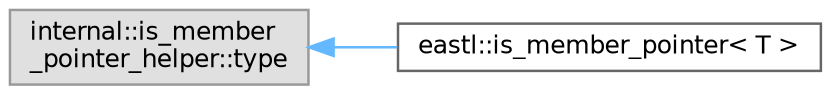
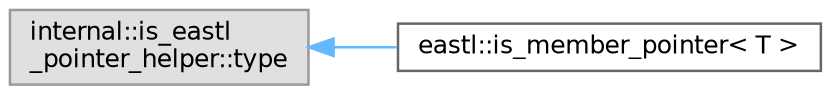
  digraph {
    rankdir=LR
    node [fontname=Helvetica fontsize=10 shape=box style=filled]
-   n1 [color=grey60 fillcolor="#E0E0E0" height=0.2 label="internal::is_member\l_pointer_helper::type" width=0.4]
+   n1 [color=grey60 fillcolor="#E0E0E0" height=0.2 label="internal::is_eastl\l_pointer_helper::type" width=0.4]
    n2 [color=grey40 fillcolor=white height=0.2 label="eastl::is_member_pointer\< T \>" width=0.4]
    n1 -> n2 [color=steelblue1 dir=back fontname=Helvetica fontsize=10 labelfontname=Helvetica labelfontsize=10 style=solid]
  }
